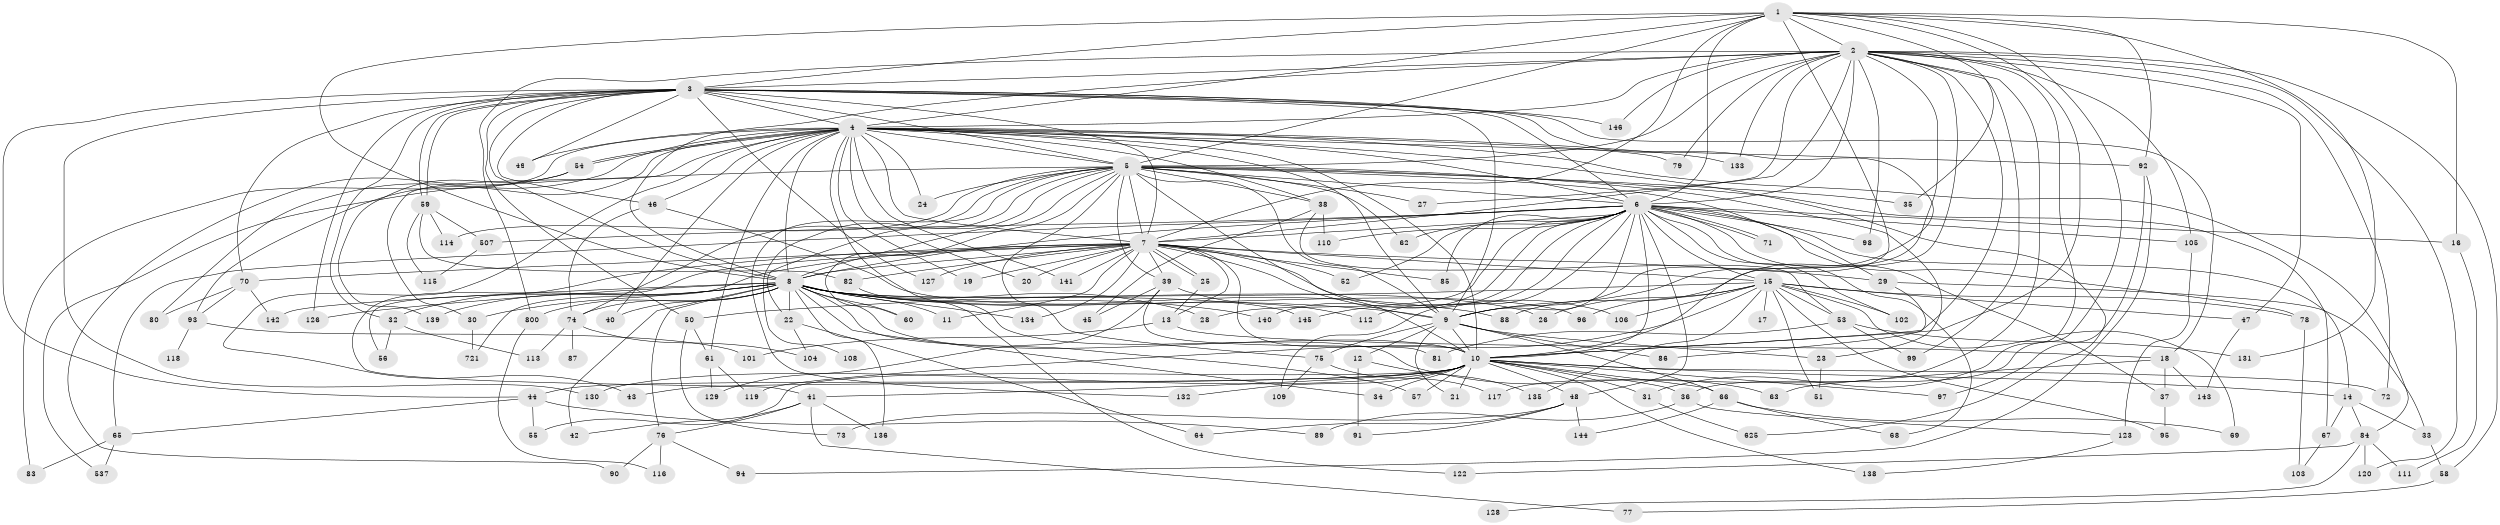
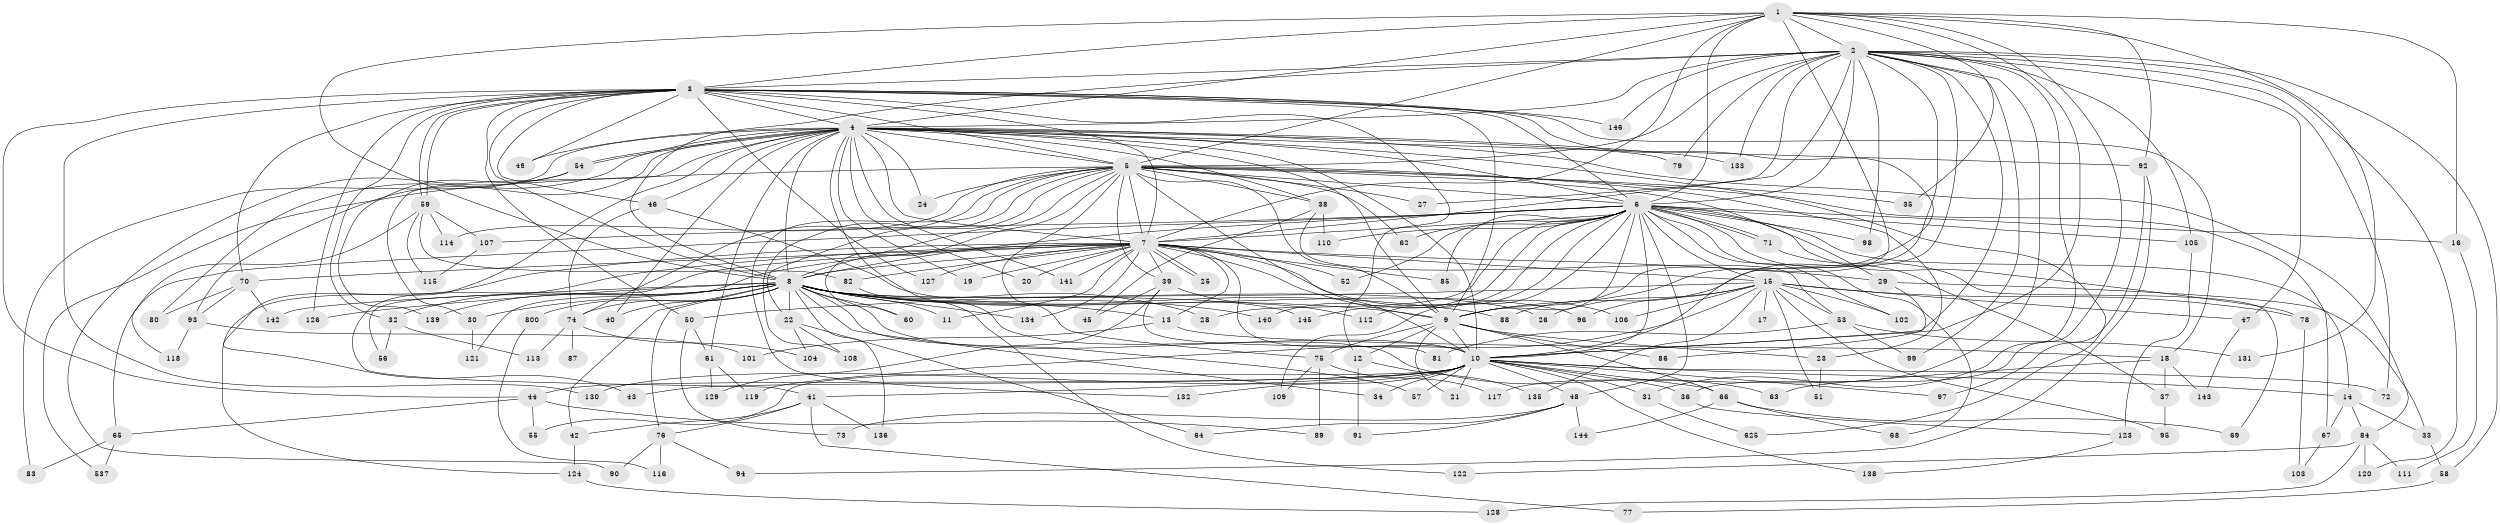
  graph {
    node [color=gray90 style=filled]
    1
    2
    3
    4
    5
    6
    7
    8
    9
    10
    16
    35
    36
    92
    131
    27
    31
    47
    58
    72
    79
    88
    98
    99
    n25 [label=800]
    105
    117
    120
    133
    146
    12
    18
    32
    44
    46
    49
    50
    59
    70
    126
    127
    130
    19
    20
    24
    30
    38
    40
    43
    54
    61
    63
    80
    83
    84
    93
    n57 [label=625]
    141
    22
    23
    29
    39
    60
    62
    67
    74
    75
    108
    114
    132
    n71 [label=537]
    14
    15
    28
    37
    48
    52
    65
    68
    71
    78
    85
    102
-   107 [label=507]
+   107
    109
    110
    112
    140
    145
    11
    13
    25
    41
    56
    82
    106
-   121 [label=721]
+   121
+   124
    134
    26
    34
    42
    57
    76
    136
    139
    142
    21
    66
    86
    55
    97
    138
    111
    123
    94
    143
    77
    116
    91
    135
    113
    89
    96
    73
    115
    118
    53
    45
    90
    119
    129
    122
    128
    101
    64
    104
    51
    33
    81
    103
    87
    17
    69
    95
    144
    1 -- 2
    1 -- 3
    1 -- 4
    1 -- 5
    1 -- 6
    1 -- 7
    1 -- 8
    1 -- 9
    1 -- 10
    1 -- 16
    1 -- 35
    1 -- 36
    1 -- 92
    1 -- 131
    2 -- 3
    2 -- 4
    2 -- 5
    2 -- 6
    2 -- 7
    2 -- 8
    2 -- 9
    2 -- 10
    2 -- 27
    2 -- 31
    2 -- 47
    2 -- 58
    2 -- 72
    2 -- 79
    2 -- 88
    2 -- 98
    2 -- 99
-   2 -- n25
    2 -- 105
    2 -- 117
    2 -- 120
    2 -- 133
    2 -- 146
    3 -- 4
    3 -- 5
    3 -- 6
    3 -- 7
    3 -- 8
    3 -- 9
    3 -- 10
    3 -- 146
+   3 -- 12
    3 -- 18
    3 -- 32
    3 -- 44
    3 -- 46
    3 -- 49
    3 -- 50
    3 -- 59
    3 -- 59
    3 -- 70
    3 -- 126
    3 -- 127
    3 -- 130
    4 -- 5
    4 -- 6
    4 -- 7
    4 -- 8
    4 -- 9
    4 -- 10
    4 -- 92
    4 -- 79
    4 -- 133
    4 -- 46
    4 -- 49
    4 -- 19
    4 -- 20
    4 -- 24
    4 -- 30
    4 -- 38
    4 -- 40
    4 -- 43
    4 -- 54
    4 -- 54
    4 -- 61
    4 -- 63
    4 -- 80
    4 -- 83
    4 -- 84
    4 -- 93
    4 -- n57
    4 -- 141
    5 -- 6
    5 -- 7
    5 -- 8
    5 -- 9
    5 -- 10
    5 -- 35
    5 -- 27
    5 -- 24
    5 -- 38
    5 -- 22
    5 -- 23
    5 -- 29
    5 -- 39
    5 -- 60
    5 -- 62
    5 -- 67
    5 -- 74
    5 -- 75
    5 -- 108
    5 -- 114
    5 -- 132
    5 -- n71
    6 -- 7
    6 -- 8
    6 -- 9
    6 -- 10
    6 -- 16
    6 -- 98
    6 -- 105
    6 -- 62
    6 -- 14
    6 -- 15
    6 -- 28
    6 -- 37
    6 -- 48
    6 -- 52
    6 -- 65
    6 -- 68
    6 -- 71
    6 -- 71
    6 -- 78
    6 -- 85
    6 -- 102
    6 -- 107
    6 -- 109
    6 -- 110
    6 -- 112
    6 -- 140
    6 -- 145
    7 -- 8
    7 -- 9
    7 -- 10
    7 -- 70
    7 -- 127
    7 -- 19
    7 -- 20
    7 -- 141
    7 -- 29
    7 -- 39
    7 -- 15
    7 -- 52
    7 -- 85
    7 -- 11
    7 -- 13
    7 -- 25
    7 -- 25
    7 -- 41
    7 -- 56
    7 -- 82
    7 -- 106
    7 -- 121
+   7 -- 124
    7 -- 134
    8 -- 9
    8 -- 10
    8 -- 88
    8 -- n25
    8 -- 32
    8 -- 126
    8 -- 30
    8 -- 40
    8 -- 22
    8 -- 60
    8 -- 74
    8 -- 28
    8 -- 140
    8 -- 145
    8 -- 11
-   25 -- 13
+   8 -- 13
    8 -- 134
    8 -- 26
    8 -- 34
    8 -- 42
    8 -- 57
    8 -- 76
    8 -- 136
    8 -- 139
    8 -- 142
    9 -- 10
    9 -- 12
    9 -- 23
    9 -- 75
    9 -- 21
    9 -- 66
    9 -- 86
    10 -- 36
    10 -- 31
    10 -- 72
    10 -- 44
    10 -- 130
    10 -- 43
    10 -- 132
    10 -- 14
    10 -- 48
    10 -- 41
    10 -- 34
    10 -- 57
    10 -- 21
    10 -- 66
    10 -- 55
    10 -- 97
    10 -- 138
    16 -- 111
    36 -- 123
    92 -- 97
    92 -- 94
    31 -- n57
    47 -- 143
    58 -- 77
    n25 -- 116
    105 -- 123
    12 -- 91
    12 -- 135
    18 -- 63
    18 -- 37
    18 -- 143
    32 -- 56
    32 -- 113
    44 -- 65
    44 -- 55
    44 -- 89
    46 -- 74
    46 -- 96
    50 -- 61
    50 -- 73
    59 -- 114
    59 -- 107
    59 -- 82
    59 -- 115
+   59 -- 118
    70 -- 80
    70 -- 93
    70 -- 142
    30 -- 121
    38 -- 110
    38 -- 53
    38 -- 45
    54 -- 139
    54 -- 90
    61 -- 119
    61 -- 129
    84 -- 120
    84 -- 111
    84 -- 122
    84 -- 128
    93 -- 118
    93 -- 101
+   22 -- 108
    22 -- 64
    22 -- 104
    23 -- 51
    29 -- 86
    29 -- 33
    39 -- 112
    39 -- 45
    39 -- 129
    39 -- 81
    67 -- 103
    74 -- 113
    74 -- 104
    74 -- 87
    75 -- 117
    75 -- 109
-   36 -- 89
+   75 -- 89
    14 -- 84
    14 -- 67
    14 -- 33
    15 -- 47
    15 -- 50
    15 -- 78
    15 -- 102
    15 -- 106
    15 -- 26
    15 -- 135
    15 -- 96
    15 -- 53
    15 -- 119
    15 -- 51
    15 -- 17
-   15 -- 69
+   71 -- 69
    15 -- 95
    37 -- 95
    48 -- 91
    48 -- 73
    48 -- 64
    48 -- 144
    65 -- 83
    65 -- n71
    78 -- 103
    107 -- 115
    13 -- 18
    13 -- 101
    41 -- 42
    41 -- 76
    41 -- 136
    41 -- 77
    82 -- 122
+   124 -- 128
+   42 -- 124
    76 -- 94
    76 -- 116
    76 -- 90
    66 -- 68
    66 -- 69
    66 -- 144
    123 -- 138
    53 -- 131
    53 -- 99
    53 -- 81
    33 -- 58
  }
